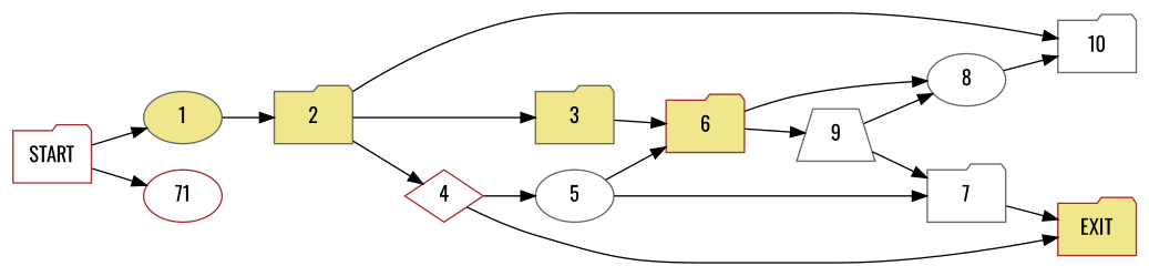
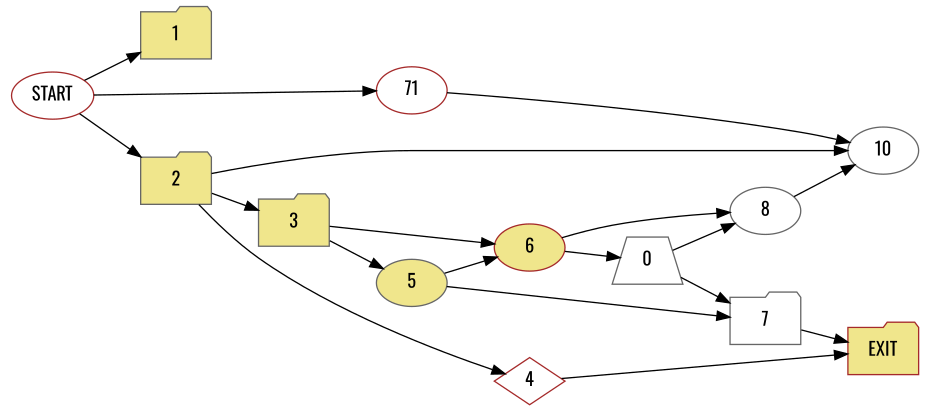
  digraph {
    fontname=Oswald
    rankdir=LR
    node [color=gray40 fillcolor=white fontname=Oswald shape=ellipse style=filled]
    edge [fontname=Oswald]
-   n1 [color=brown label=START shape=folder]
-   1 [fillcolor=khaki]
+   n1 [color=brown label=START]
+   1 [fillcolor=khaki shape=folder]
    n3 [color=brown label=71]
    2 [fillcolor=khaki shape=folder]
-   10 [shape=folder]
+   10
    n6 [color=brown fillcolor=khaki label=EXIT shape=folder]
    3 [fillcolor=khaki shape=folder]
    4 [color=brown shape=diamond]
-   5
-   6 [color=brown fillcolor=khaki shape=folder]
+   5 [fillcolor=khaki]
+   6 [color=brown fillcolor=khaki]
    7 [shape=folder]
    8
-   9 [shape=trapezium]
+   9 [shape=trapezium label=0]
    n1 -> 1
    n1 -> n3
-   1 -> 2
+   n1 -> 2
+   n3 -> 10
    2 -> 10
    2 -> 3
    2 -> 4
-   4 -> 5
+   3 -> 5
    3 -> 6
    4 -> n6
    5 -> 6
    5 -> 7
    6 -> 8
    6 -> 9
    7 -> n6
    8 -> 10
    9 -> 7
    9 -> 8
  }
